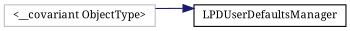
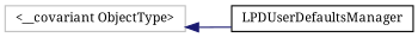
  digraph {
    rankdir=LR
    fontname="Noto Serif"
    node [fillcolor=white fontname="Noto Serif" fontsize=10 shape=record style=filled]
    n1 [color=grey75 height=0.2 label="\<__covariant ObjectType\>" width=0.4]
    n2 [color=black height=0.2 label=LPDUserDefaultsManager width=0.4]
-   n2 -> n1 [color=midnightblue dir=back fontname="Noto Serif" fontsize=10 labelfontname=Helvetica labelfontsize=10 style=solid]
+   n1 -> n2 [color=midnightblue dir=back fontname="Noto Serif" fontsize=10 labelfontname=Helvetica labelfontsize=10 style=solid]
  }
